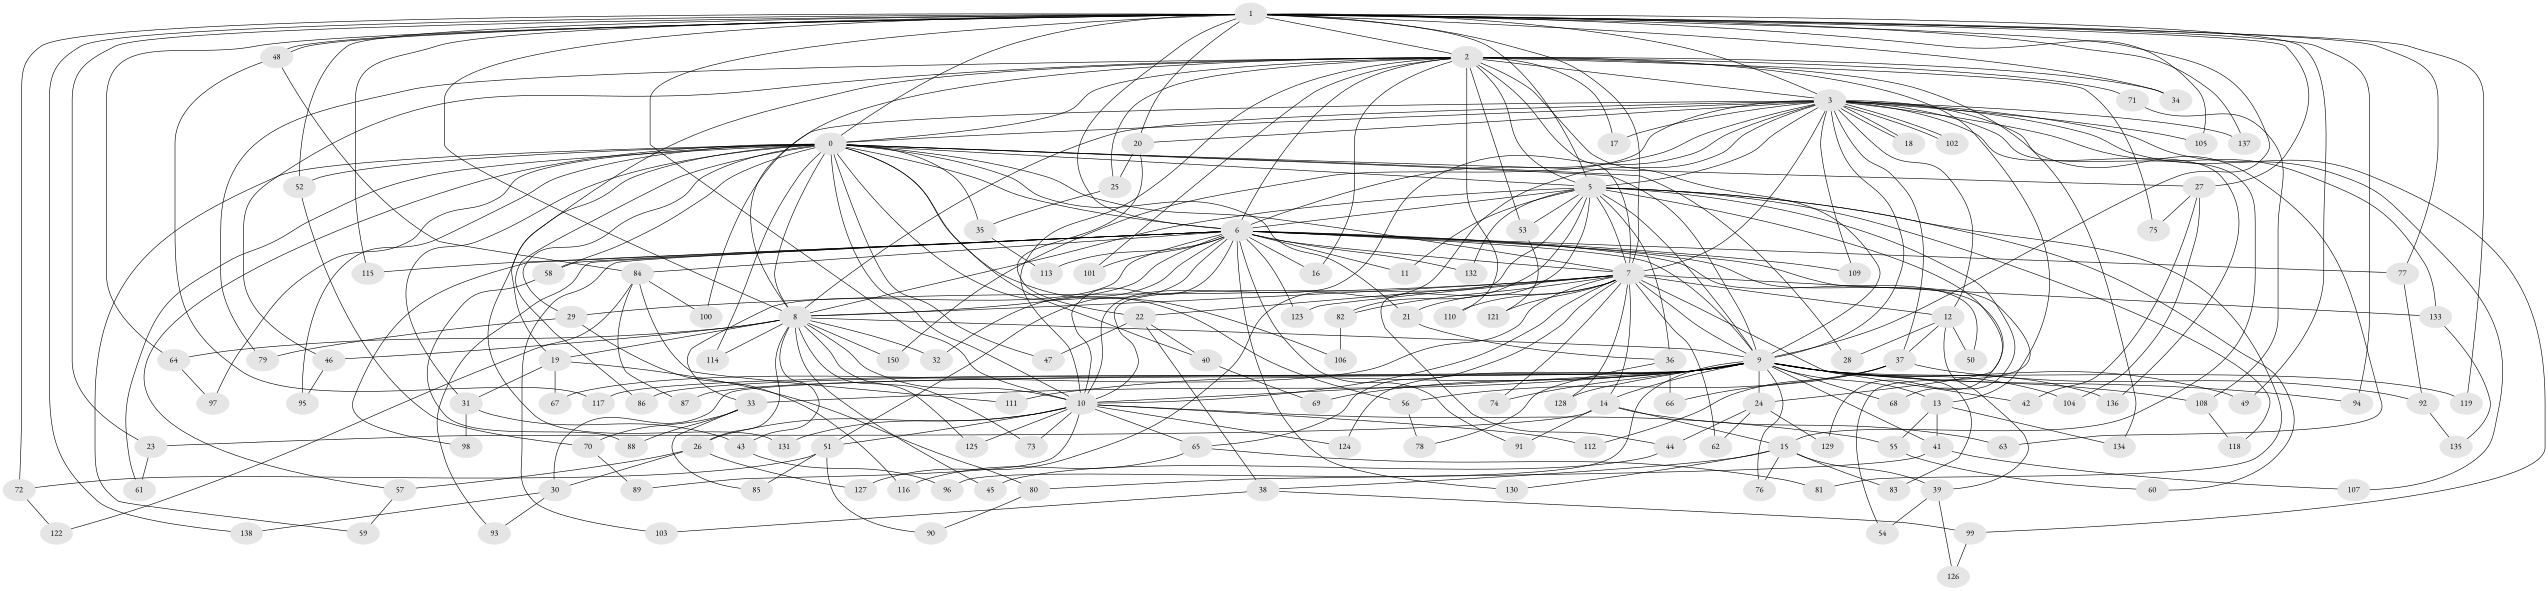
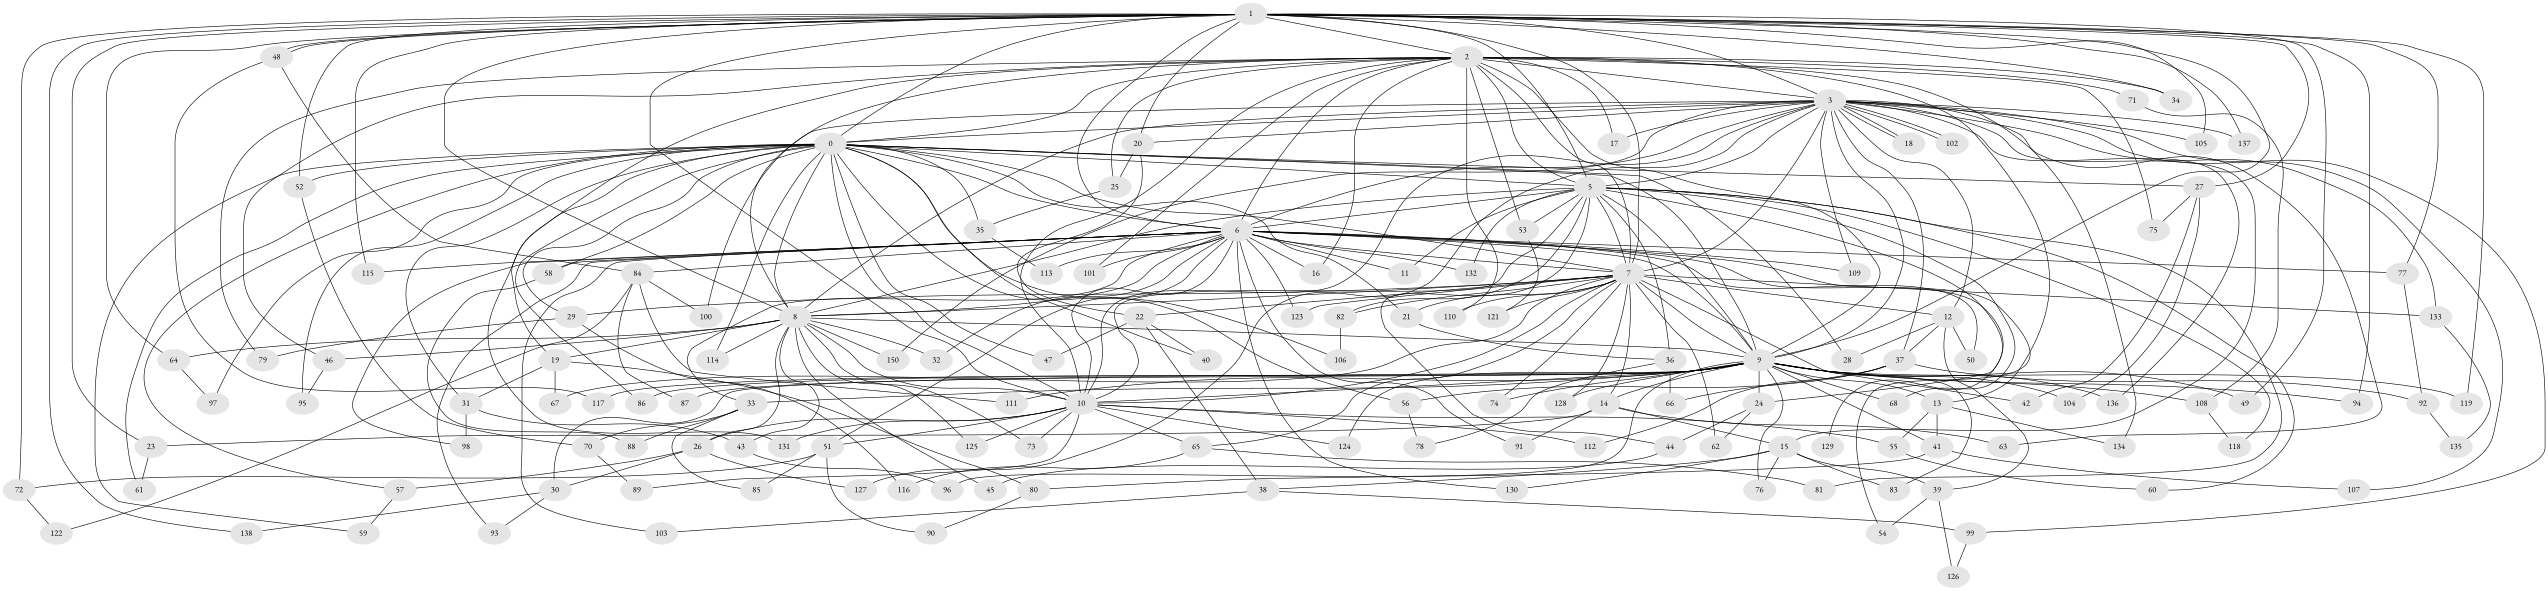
  graph {
    fontname="EB Garamond"
    node [color=gray90 fontname="EB Garamond" style=filled]
    edge [fontname="EB Garamond"]
    1
    2
    3
    n4 [label=0]
    5
    6
    7
    8
    9
    10
    20
    23
    27
    34
    48
    49
    52
    64
    72
    77
    94
    105
    115
    119
    137
    138
    13
    16
    17
    19
    25
    46
    53
    71
    75
    79
    101
    110
    134
    12
    15
    18
    37
    63
    99
    100
    102
    107
    109
    n50 [label=150]
    127
    133
    136
    21
    28
    29
    31
    35
    40
    47
    56
    57
    58
    59
    61
    86
    95
    97
    106
    114
    131
    11
    24
    36
    44
    60
    68
    81
    82
    118
    132
    32
    33
    50
    51
    54
    84
    91
    93
    98
    103
    113
    123
    129
    130
    14
    22
    62
    65
    67
    74
    83
    121
    128
    26
    43
    45
    73
    125
    30
    41
    42
-   69
    76
    87
    96
    104
    108
    111
    117
    124
    55
    89
    112
    70
    122
    92
    80
    39
    38
    66
    126
    135
    116
    78
    88
    85
    90
    1 -- 2
    1 -- 3
    1 -- n4
    1 -- 5
    1 -- 6
    1 -- 7
    1 -- 8
    1 -- 9
    1 -- 10
    1 -- 20
    1 -- 23
    1 -- 27
    1 -- 34
    1 -- 48
    1 -- 48
    1 -- 49
    1 -- 52
    1 -- 64
    1 -- 72
    1 -- 77
    1 -- 94
    1 -- 105
    1 -- 115
    1 -- 119
    1 -- 137
    1 -- 138
    2 -- 3
    2 -- n4
    2 -- 5
    2 -- 6
    2 -- 7
    2 -- 8
    2 -- 9
    2 -- 10
    2 -- 34
    2 -- 13
    2 -- 16
    2 -- 17
    2 -- 19
    2 -- 25
    2 -- 46
    2 -- 53
    2 -- 71
    2 -- 75
    2 -- 79
    2 -- 101
    2 -- 110
    2 -- 134
    3 -- n4
    3 -- 5
    3 -- 6
    3 -- 7
    3 -- 8
    3 -- 9
    3 -- 10
    3 -- 20
    3 -- 105
    3 -- 137
    3 -- 17
    3 -- 12
    3 -- 15
    3 -- 18
    3 -- 18
    3 -- 37
    3 -- 63
    3 -- 99
    3 -- 100
    3 -- 102
    3 -- 102
    3 -- 107
    3 -- 109
    3 -- n50
    3 -- 127
    3 -- 133
    3 -- 136
    n4 -- 5
    n4 -- 6
    n4 -- 7
    n4 -- 8
    n4 -- 9
    n4 -- 10
    n4 -- 27
    n4 -- 52
    n4 -- 21
    n4 -- 28
    n4 -- 29
    n4 -- 31
    n4 -- 35
    n4 -- 40
    n4 -- 47
    n4 -- 56
    n4 -- 57
    n4 -- 58
    n4 -- 59
    n4 -- 61
    n4 -- 86
    n4 -- 95
    n4 -- 97
    n4 -- 106
    n4 -- 114
    n4 -- 131
    5 -- 6
    5 -- 7
    5 -- 8
    5 -- 9
    5 -- 10
    5 -- 53
    5 -- 11
    5 -- 24
    5 -- 36
    5 -- 44
    5 -- 60
    5 -- 68
    5 -- 81
    5 -- 82
    5 -- 118
    5 -- 132
    6 -- 7
    6 -- 8
    6 -- 9
    6 -- 10
    6 -- 77
    6 -- 115
    6 -- 16
    6 -- 101
    6 -- 109
    6 -- 58
    6 -- 11
    6 -- 132
    6 -- 32
    6 -- 33
    6 -- 50
    6 -- 51
    6 -- 54
    6 -- 84
    6 -- 91
    6 -- 93
    6 -- 98
    6 -- 103
    6 -- 113
    6 -- 123
    6 -- 129
    6 -- 130
    7 -- 8
    7 -- 9
    7 -- 10
    7 -- 110
    7 -- 12
    7 -- 133
    7 -- 21
    7 -- 29
    7 -- 82
    7 -- 123
    7 -- 14
    7 -- 22
    7 -- 62
    7 -- 65
    7 -- 67
    7 -- 74
    7 -- 83
    7 -- 121
    7 -- 128
    8 -- 9
    8 -- 10
    8 -- 64
    8 -- 19
    8 -- 46
    8 -- n50
    8 -- 114
    8 -- 32
    8 -- 26
    8 -- 43
    8 -- 45
    8 -- 73
    8 -- 125
    9 -- 10
    9 -- 49
    9 -- 94
    9 -- 119
    9 -- 13
    9 -- 136
    9 -- 86
    9 -- 24
    9 -- 68
    9 -- 33
    9 -- 14
    9 -- 74
    9 -- 128
    9 -- 30
    9 -- 41
    9 -- 42
-   9 -- 69
    9 -- 76
    9 -- 87
    9 -- 96
    9 -- 104
    9 -- 108
    9 -- 111
    9 -- 117
    9 -- 124
    10 -- 131
    10 -- 51
    10 -- 65
    10 -- 26
    10 -- 73
    10 -- 125
    10 -- 124
    10 -- 55
    10 -- 89
    10 -- 112
    20 -- 25
    20 -- 22
    23 -- 61
    27 -- 75
    27 -- 42
    27 -- 104
    48 -- 84
    48 -- 117
    52 -- 70
    64 -- 97
    72 -- 122
    77 -- 92
    13 -- 134
    13 -- 41
    13 -- 55
    19 -- 31
    19 -- 67
    19 -- 80
    25 -- 35
    46 -- 95
    53 -- 121
    71 -- 108
    12 -- 37
    12 -- 28
    12 -- 50
    12 -- 39
    15 -- 130
    15 -- 83
    15 -- 76
    15 -- 39
    15 -- 38
    37 -- 56
    37 -- 112
    37 -- 92
    37 -- 66
    99 -- 126
    133 -- 135
    21 -- 36
    29 -- 79
    29 -- 116
    31 -- 98
    31 -- 43
    35 -- 113
-   40 -- 69
    56 -- 78
    57 -- 59
    58 -- 88
    24 -- 44
-   24 -- 129
    24 -- 62
    36 -- 66
    36 -- 78
    44 -- 45
    82 -- 106
    33 -- 70
    33 -- 88
    33 -- 85
    51 -- 72
    51 -- 85
    51 -- 90
    84 -- 100
    84 -- 87
    84 -- 111
    84 -- 122
    14 -- 23
    14 -- 15
    14 -- 63
    14 -- 91
    22 -- 40
    22 -- 47
    22 -- 38
    65 -- 81
    65 -- 116
    26 -- 127
    26 -- 57
    26 -- 30
    43 -- 96
    30 -- 138
    30 -- 93
    41 -- 107
    41 -- 80
    108 -- 118
    55 -- 60
    70 -- 89
    92 -- 135
    80 -- 90
    39 -- 54
    39 -- 126
    38 -- 99
    38 -- 103
  }
